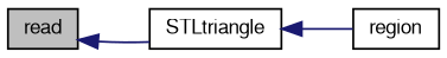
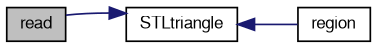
  digraph {
    rankdir=LR
    node [color=black fontname=FreeSans fontsize=10 shape=record]
    edge [color=midnightblue dir=back fontname=FreeSans fontsize=10 labelfontname=FreeSans labelfontsize=10 style=solid]
    n1 [fillcolor=grey75 fontcolor=black height=0.2 label=read style=filled width=0.4]
    n2 [height=0.2 label=STLtriangle width=0.4]
    n3 [height=0.2 label=region width=0.4]
-   n1 -> n2
+   n2 -> n1
    n2 -> n3
  }
